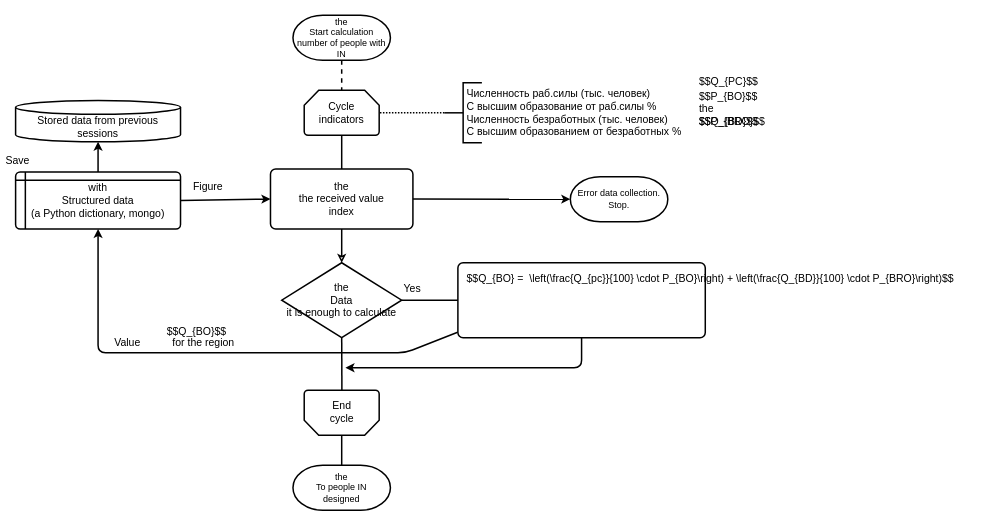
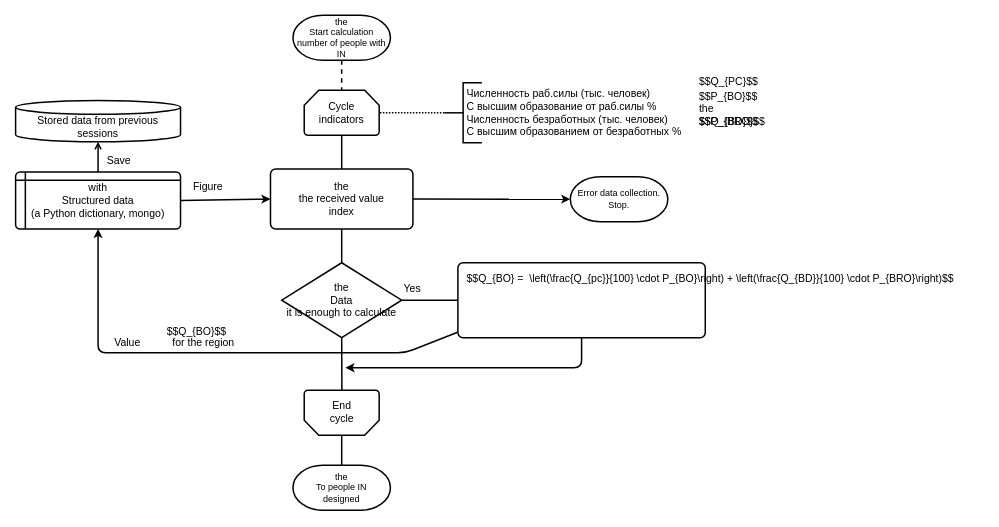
  <mxCell id="0" />
  <mxCell id="1" parent="0" />
  <mxCell id="2" style="edgeStyle=none;rounded=1;orthogonalLoop=1;jettySize=auto;html=1;exitX=0.5;exitY=1;exitDx=0;exitDy=0;exitPerimeter=0;entryX=0.5;entryY=0;entryDx=0;entryDy=0;entryPerimeter=0;endArrow=none;endFill=0;strokeWidth=2;fontSize=14;dashed=1;" parent="1" source="3" target="13" edge="1"><mxGeometry relative="1" as="geometry" /></mxCell>
  <mxCell id="3" value="the &lt;div&gt;Start calculation&lt;br&gt;&lt;/div&gt;&lt;div&gt;number of people with IN&lt;br&gt;&lt;/div&gt;" style="strokeWidth=2;html=1;shape=mxgraph.flowchart.terminator;whiteSpace=wrap;" parent="1" vertex="1"><mxGeometry x="390" y="20" width="130" height="60" as="geometry" /></mxCell>
  <mxCell id="4" style="edgeStyle=none;rounded=1;orthogonalLoop=1;jettySize=auto;html=1;exitX=1;exitY=0.5;exitDx=0;exitDy=0;entryX=0;entryY=0.5;entryDx=0;entryDy=0;endArrow=classic;endFill=1;strokeWidth=2;fontSize=14;" parent="1" source="6" target="16" edge="1"><mxGeometry relative="1" as="geometry" /></mxCell>
- <mxCell id="5" style="edgeStyle=none;rounded=1;orthogonalLoop=1;jettySize=auto;html=1;exitX=0.5;exitY=0;exitDx=0;exitDy=0;entryX=0.5;entryY=1;entryDx=0;entryDy=0;entryPerimeter=0;endArrow=classic;endFill=1;strokeWidth=2;fontSize=14;" parent="1" source="6" target="8" edge="1"><mxGeometry relative="1" as="geometry" /></mxCell>
+ <mxCell id="5" style="edgeStyle=none;rounded=1;orthogonalLoop=1;jettySize=auto;html=1;exitX=0.5;exitY=0;exitDx=0;exitDy=0;entryX=0.5;entryY=1;entryDx=0;entryDy=0;entryPerimeter=0;endArrow=open;endFill=1;strokeWidth=2;fontSize=14;" parent="1" source="6" target="8" edge="1"><mxGeometry relative="1" as="geometry" /></mxCell>
  <mxCell id="6" value="with &lt;div&gt;Structured data&lt;/div&gt;&lt;div&gt;(a Python dictionary, mongo)&lt;br&gt;&lt;/div&gt;" style="shape=internalStorage;whiteSpace=wrap;html=1;dx=13;dy=11;rounded=1;arcSize=8;strokeWidth=2;shadow=0;glass=0;comic=0;fillColor=none;fontSize=14;" parent="1" vertex="1"><mxGeometry x="20" y="229" width="220" height="76" as="geometry" /></mxCell>
  <mxCell id="7" value="the &lt;div&gt;To people IN&lt;/div&gt;&lt;div&gt;designed&lt;br&gt;&lt;/div&gt;" style="strokeWidth=2;html=1;shape=mxgraph.flowchart.terminator;whiteSpace=wrap;" parent="1" vertex="1"><mxGeometry x="390" y="620.214" width="130" height="60" as="geometry" /></mxCell>
  <mxCell id="8" value="Stored data from previous sessions" style="strokeWidth=2;html=1;shape=mxgraph.flowchart.database;whiteSpace=wrap;rounded=1;shadow=0;glass=0;comic=0;fillColor=none;fontSize=14;verticalAlign=bottom;" parent="1" vertex="1"><mxGeometry x="20" y="133.5" width="220" height="55" as="geometry" /></mxCell>
  <mxCell id="9" value="&lt;div&gt;Численность раб.силы (тыс. человек)&lt;/div&gt;&lt;div&gt;С высшим образование от раб.силы %&lt;/div&gt;&lt;div&gt;Численность безработных (тыс. человек)&lt;/div&gt;С высшим образованием от безработных %" style="text;html=1;fontSize=14;" parent="1" vertex="1"><mxGeometry x="620" y="110" width="310" height="80" as="geometry" /></mxCell>
  <mxCell id="10" style="edgeStyle=none;rounded=1;orthogonalLoop=1;jettySize=auto;html=1;exitX=0;exitY=0.5;exitDx=0;exitDy=0;exitPerimeter=0;entryX=1;entryY=0.5;entryDx=0;entryDy=0;entryPerimeter=0;endArrow=none;endFill=0;strokeWidth=2;fontSize=14;startArrow=none;startFill=0;dashed=1;dashPattern=1 1;" parent="1" source="11" target="13" edge="1"><mxGeometry relative="1" as="geometry" /></mxCell>
  <mxCell id="11" value="" style="strokeWidth=2;html=1;shape=mxgraph.flowchart.annotation_2;align=left;pointerEvents=1;rounded=1;shadow=0;glass=0;comic=0;fillColor=none;fontSize=14;" parent="1" vertex="1"><mxGeometry x="592" y="110" width="50" height="80" as="geometry" /></mxCell>
  <mxCell id="12" style="edgeStyle=none;rounded=1;orthogonalLoop=1;jettySize=auto;html=1;exitX=0.5;exitY=1;exitDx=0;exitDy=0;exitPerimeter=0;entryX=0.5;entryY=0;entryDx=0;entryDy=0;endArrow=none;endFill=0;strokeWidth=2;fontSize=14;" parent="1" source="13" target="16" edge="1"><mxGeometry relative="1" as="geometry" /></mxCell>
  <mxCell id="13" value="Cycle indicators" style="strokeWidth=2;html=1;shape=mxgraph.flowchart.loop_limit;whiteSpace=wrap;rounded=1;shadow=0;glass=0;comic=0;fillColor=none;fontSize=14;" parent="1" vertex="1"><mxGeometry x="405" y="120" width="100" height="60" as="geometry" /></mxCell>
- <mxCell id="14" style="edgeStyle=none;rounded=1;orthogonalLoop=1;jettySize=auto;html=1;exitX=0.5;exitY=1;exitDx=0;exitDy=0;entryX=0.5;entryY=0;entryDx=0;entryDy=0;entryPerimeter=0;endArrow=classic;endFill=0;strokeWidth=2;fontSize=14;" parent="1" source="16" target="19" edge="1"><mxGeometry relative="1" as="geometry" /></mxCell>
+ <mxCell id="14" style="edgeStyle=none;rounded=1;orthogonalLoop=1;jettySize=auto;html=1;exitX=0.5;exitY=1;exitDx=0;exitDy=0;entryX=0.5;entryY=0;entryDx=0;entryDy=0;entryPerimeter=0;endArrow=none;endFill=0;strokeWidth=2;fontSize=14;" parent="1" source="16" target="19" edge="1"><mxGeometry relative="1" as="geometry" /></mxCell>
  <mxCell id="15" style="edgeStyle=none;rounded=1;orthogonalLoop=1;jettySize=auto;html=1;exitX=1;exitY=0.5;exitDx=0;exitDy=0;entryX=0;entryY=0.5;entryDx=0;entryDy=0;entryPerimeter=0;startArrow=none;startFill=0;endArrow=classic;endFill=1;strokeWidth=2;fontSize=14;" parent="1" source="16" target="37" edge="1"><mxGeometry relative="1" as="geometry" /></mxCell>
  <mxCell id="16" value="the &lt;div&gt;the received value&lt;/div&gt;&lt;div&gt;index&lt;br&gt;&lt;/div&gt;" style="rounded=1;whiteSpace=wrap;html=1;absoluteArcSize=1;arcSize=14;strokeWidth=2;shadow=0;glass=0;comic=0;fillColor=none;fontSize=14;" parent="1" vertex="1"><mxGeometry x="360" y="225" width="190" height="80" as="geometry" /></mxCell>
  <mxCell id="17" style="edgeStyle=none;rounded=1;orthogonalLoop=1;jettySize=auto;html=1;exitX=1;exitY=0.5;exitDx=0;exitDy=0;exitPerimeter=0;entryX=0;entryY=0.5;entryDx=0;entryDy=0;endArrow=none;endFill=0;strokeWidth=2;fontSize=14;" parent="1" source="19" target="22" edge="1"><mxGeometry relative="1" as="geometry" /></mxCell>
  <mxCell id="18" style="edgeStyle=none;rounded=1;orthogonalLoop=1;jettySize=auto;html=1;exitX=0.5;exitY=1;exitDx=0;exitDy=0;exitPerimeter=0;endArrow=none;endFill=0;strokeWidth=2;fontSize=14;" parent="1" source="19" edge="1"><mxGeometry relative="1" as="geometry"><mxPoint x="455.294" y="520" as="targetPoint" /></mxGeometry></mxCell>
  <mxCell id="19" value="the &lt;div&gt;Data &lt;br&gt;&lt;/div&gt;&lt;div&gt;it is enough to calculate&lt;/div&gt;" style="strokeWidth=2;html=1;shape=mxgraph.flowchart.decision;whiteSpace=wrap;rounded=1;shadow=0;glass=0;comic=0;fillColor=none;fontSize=14;" parent="1" vertex="1"><mxGeometry x="375" y="350" width="160" height="100" as="geometry" /></mxCell>
  <mxCell id="20" style="edgeStyle=none;rounded=1;orthogonalLoop=1;jettySize=auto;html=1;exitX=0.5;exitY=1;exitDx=0;exitDy=0;endArrow=classic;endFill=1;strokeWidth=2;fontSize=14;" parent="1" source="22" edge="1"><mxGeometry relative="1" as="geometry"><mxPoint x="460" y="490" as="targetPoint" /><Array as="points"><mxPoint x="775" y="490" /></Array></mxGeometry></mxCell>
  <mxCell id="21" style="edgeStyle=none;rounded=1;orthogonalLoop=1;jettySize=auto;html=1;exitX=-0.001;exitY=0.927;exitDx=0;exitDy=0;entryX=0.5;entryY=1;entryDx=0;entryDy=0;endArrow=classic;endFill=1;strokeWidth=2;fontSize=14;exitPerimeter=0;" parent="1" source="22" target="6" edge="1"><mxGeometry relative="1" as="geometry"><Array as="points"><mxPoint x="540" y="470" /><mxPoint x="130" y="470" /></Array></mxGeometry></mxCell>
  <mxCell id="22" value="" style="rounded=1;whiteSpace=wrap;html=1;absoluteArcSize=1;arcSize=14;strokeWidth=2;shadow=0;glass=0;comic=0;fillColor=none;fontSize=14;" parent="1" vertex="1"><mxGeometry x="610" y="350" width="330" height="100" as="geometry" /></mxCell>
  <mxCell id="23" value="$$Q_{BO} =&amp;nbsp; \left(\frac{Q_{pc}}{100} \cdot P_{BO}\right) + \left(\frac{Q_{BD}}{100} \cdot P_{BRO}\right)$$" style="text;html=1;resizable=0;points=[];autosize=1;align=left;verticalAlign=top;spacingTop=-4;fontSize=14;" parent="1" vertex="1"><mxGeometry x="620" y="360" width="690" height="20" as="geometry" /></mxCell>
  <mxCell id="24" value="$$Q_{PC}$$" style="text;html=1;resizable=0;points=[];autosize=1;align=left;verticalAlign=top;spacingTop=-4;fontSize=14;" parent="1" vertex="1"><mxGeometry x="930" y="97" width="100" height="20" as="geometry" /></mxCell>
  <mxCell id="25" value="$$P_{BO}$$" style="text;html=1;resizable=0;points=[];autosize=1;align=left;verticalAlign=top;spacingTop=-4;fontSize=14;" parent="1" vertex="1"><mxGeometry x="930" y="117" width="90" height="20" as="geometry" /></mxCell>
  <mxCell id="26" value="the &lt;div&gt;$$Q_{BD}$$&lt;/div&gt;" style="text;html=1;resizable=0;points=[];autosize=1;align=left;verticalAlign=top;spacingTop=-4;fontSize=14;" parent="1" vertex="1"><mxGeometry x="930" y="134" width="90" height="20" as="geometry" /></mxCell>
  <mxCell id="27" value="$$P_{BRO}$$" style="text;html=1;resizable=0;points=[];autosize=1;align=left;verticalAlign=top;spacingTop=-4;fontSize=14;" parent="1" vertex="1"><mxGeometry x="930" y="151" width="110" height="20" as="geometry" /></mxCell>
  <mxCell id="28" value="" style="group" parent="1" connectable="0" vertex="1"><mxGeometry x="405" y="520" width="100" height="60" as="geometry" /></mxCell>
  <mxCell id="29" value="" style="strokeWidth=2;html=1;shape=mxgraph.flowchart.loop_limit;whiteSpace=wrap;rounded=1;shadow=0;glass=0;comic=0;fillColor=none;fontSize=14;rotation=-180;" parent="28" vertex="1"><mxGeometry width="100" height="60" as="geometry" /></mxCell>
  <mxCell id="30" value="&lt;div align=&quot;center&quot;&gt;End&lt;/div&gt;&lt;div align=&quot;center&quot;&gt;cycle&lt;br&gt;&lt;/div&gt;" style="text;html=1;resizable=0;points=[];autosize=1;align=center;verticalAlign=top;spacingTop=-4;fontSize=14;" parent="28" vertex="1"><mxGeometry x="20" y="10" width="60" height="40" as="geometry" /></mxCell>
  <mxCell id="31" style="edgeStyle=none;rounded=1;orthogonalLoop=1;jettySize=auto;html=1;exitX=0.5;exitY=0;exitDx=0;exitDy=0;exitPerimeter=0;entryX=0.5;entryY=0;entryDx=0;entryDy=0;entryPerimeter=0;endArrow=none;endFill=0;strokeWidth=2;fontSize=14;" parent="1" source="29" target="7" edge="1"><mxGeometry relative="1" as="geometry" /></mxCell>
  <mxCell id="32" value="Value&amp;nbsp;&amp;nbsp;&amp;nbsp;&amp;nbsp;&amp;nbsp;&amp;nbsp;&amp;nbsp;&amp;nbsp;&amp;nbsp;&amp;nbsp; for the region" style="text;html=1;resizable=0;points=[];autosize=1;align=left;verticalAlign=top;spacingTop=-4;fontSize=14;" parent="1" vertex="1"><mxGeometry x="150" y="445" width="210" height="20" as="geometry" /></mxCell>
  <mxCell id="33" value="$$Q_{BO}$$" style="text;html=1;resizable=0;points=[];autosize=1;align=left;verticalAlign=top;spacingTop=-4;fontSize=14;" parent="1" vertex="1"><mxGeometry x="220" y="431" width="100" height="20" as="geometry" /></mxCell>
- <mxCell id="34" value="Save" style="text;html=1;resizable=0;points=[];autosize=1;align=left;verticalAlign=top;spacingTop=-4;fontSize=14;" parent="1" vertex="1"><mxGeometry x="5" y="203" width="100" height="20" as="geometry" /></mxCell>
+ <mxCell id="34" value="Save" style="text;html=1;resizable=0;points=[];autosize=1;align=left;verticalAlign=top;spacingTop=-4;fontSize=14;" parent="1" vertex="1"><mxGeometry x="140" y="203" width="100" height="20" as="geometry" /></mxCell>
  <mxCell id="35" value="Figure" style="text;html=1;resizable=0;points=[];autosize=1;align=left;verticalAlign=top;spacingTop=-4;fontSize=14;" parent="1" vertex="1"><mxGeometry x="255" y="237" width="90" height="20" as="geometry" /></mxCell>
  <mxCell id="36" value="Yes" style="text;html=1;resizable=0;points=[];autosize=1;align=left;verticalAlign=top;spacingTop=-4;fontSize=14;" parent="1" vertex="1"><mxGeometry x="536" y="373" width="30" height="20" as="geometry" /></mxCell>
  <mxCell id="37" value="Error data collection. Stop." style="strokeWidth=2;html=1;shape=mxgraph.flowchart.terminator;whiteSpace=wrap;" parent="1" vertex="1"><mxGeometry x="760" y="235.214" width="130" height="60" as="geometry" /></mxCell>
